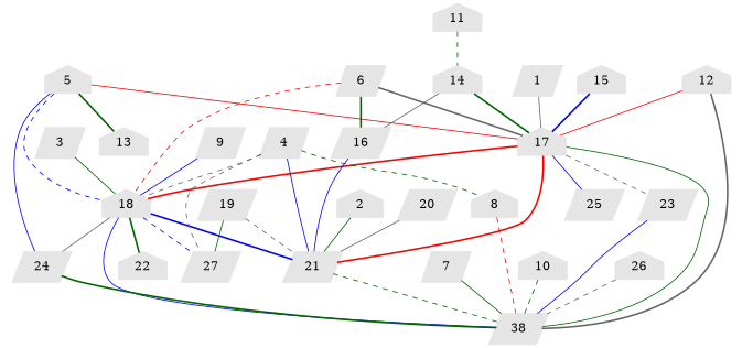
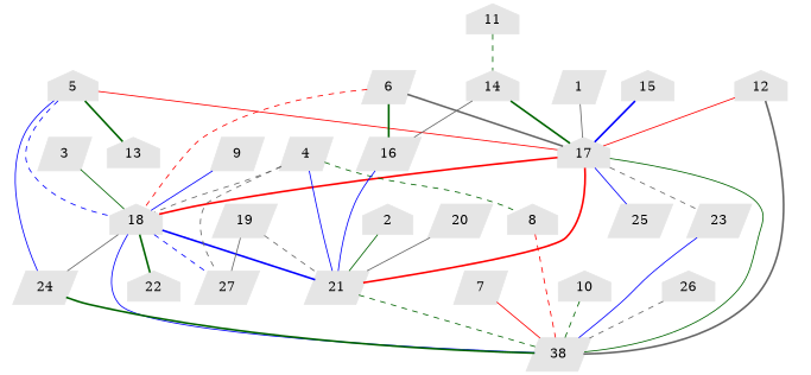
  graph {
    node [color=gray90 shape=parallelogram style=filled]
    edge [color=darkgreen style=solid weight=1.0]
    17 [shape=house]
    1
    21
    18 [shape=house]
    n5 [label=38]
    25
    23
    2 [shape=house]
    3
    27
    24
    22 [shape=house]
    4
    8 [shape=house]
    5 [shape=house]
    13 [shape=house]
    6
    16
    7
    9
    10 [shape=house]
    11 [shape=house]
    14 [shape=house]
    12 [shape=house]
    15 [shape=house]
    19
    20
    26 [shape=house]
    17 -- 21 [color=red style=bold]
    17 -- 18 [color=red style=bold]
    17 -- n5
    17 -- 25 [color=blue]
    17 -- 23 [color=gray40 style=dashed]
    1 -- 17 [color=gray40]
    21 -- n5 [style=dashed]
    18 -- 21 [color=blue style=bold]
    18 -- n5 [color=blue]
    18 -- 27 [color=blue style=dashed weight=2.0]
    18 -- 24 [color=gray40]
    18 -- 22 [style=bold]
    23 -- n5 [color=blue]
    2 -- 21
    3 -- 18
    24 -- n5 [style=bold]
    4 -- 21 [color=blue weight=2.0]
    4 -- 18 [color=gray40 style=dashed]
    4 -- 27 [color=gray40 style=dashed]
    4 -- 8 [style=dashed]
    8 -- n5 [color=red style=dashed]
    5 -- 17 [color=red]
    5 -- 18 [color=blue style=dashed]
    5 -- 24 [color=blue]
    5 -- 13 [style=bold]
    6 -- 17 [color=gray40 style=bold]
    6 -- 18 [color=red style=dashed]
    6 -- 16 [style=bold]
    16 -- 21 [color=blue]
-   7 -- n5
+   7 -- n5 [color=red]
    9 -- 18 [color=blue]
    10 -- n5 [style=dashed]
    11 -- 14 [style=dashed]
    14 -- 17 [style=bold]
    14 -- 16 [color=gray40]
    12 -- 17 [color=red]
    12 -- n5 [color=gray40 style=bold]
    15 -- 17 [color=blue style=bold]
    19 -- 21 [color=gray40 style=dashed]
-   19 -- 27
+   19 -- 27 [color=gray40]
    20 -- 21 [color=gray40]
    26 -- n5 [color=gray40 style=dashed]
  }
